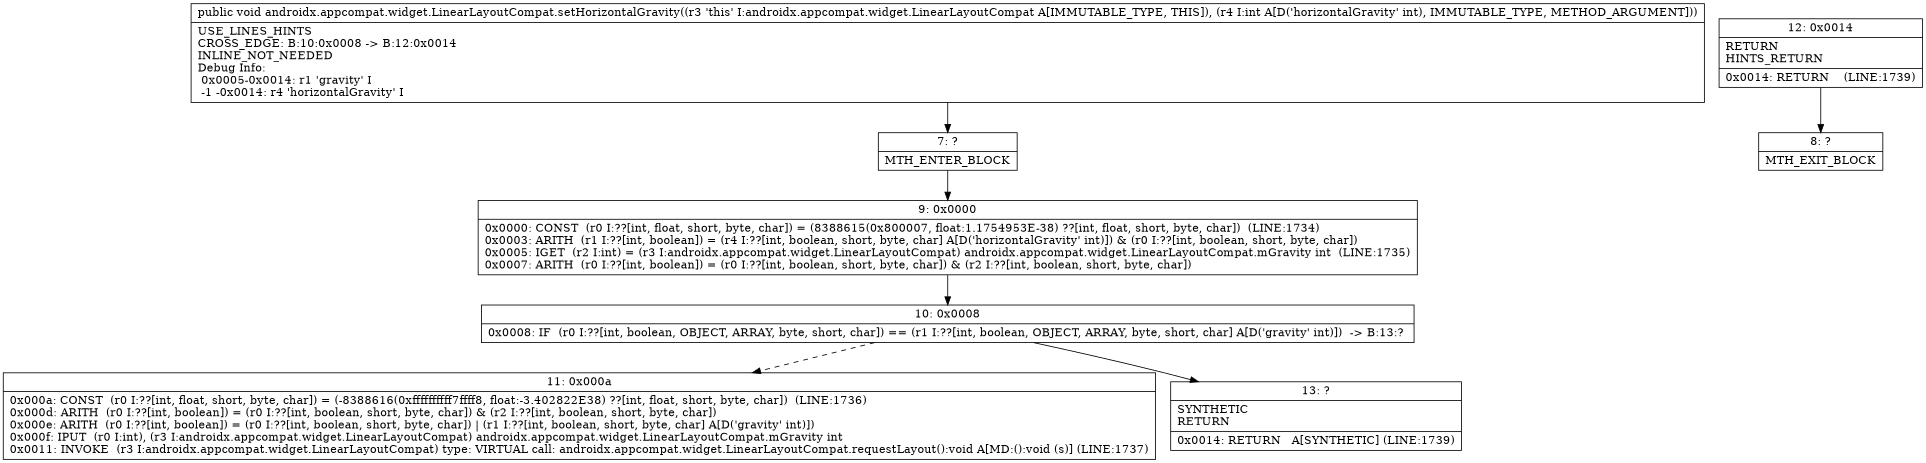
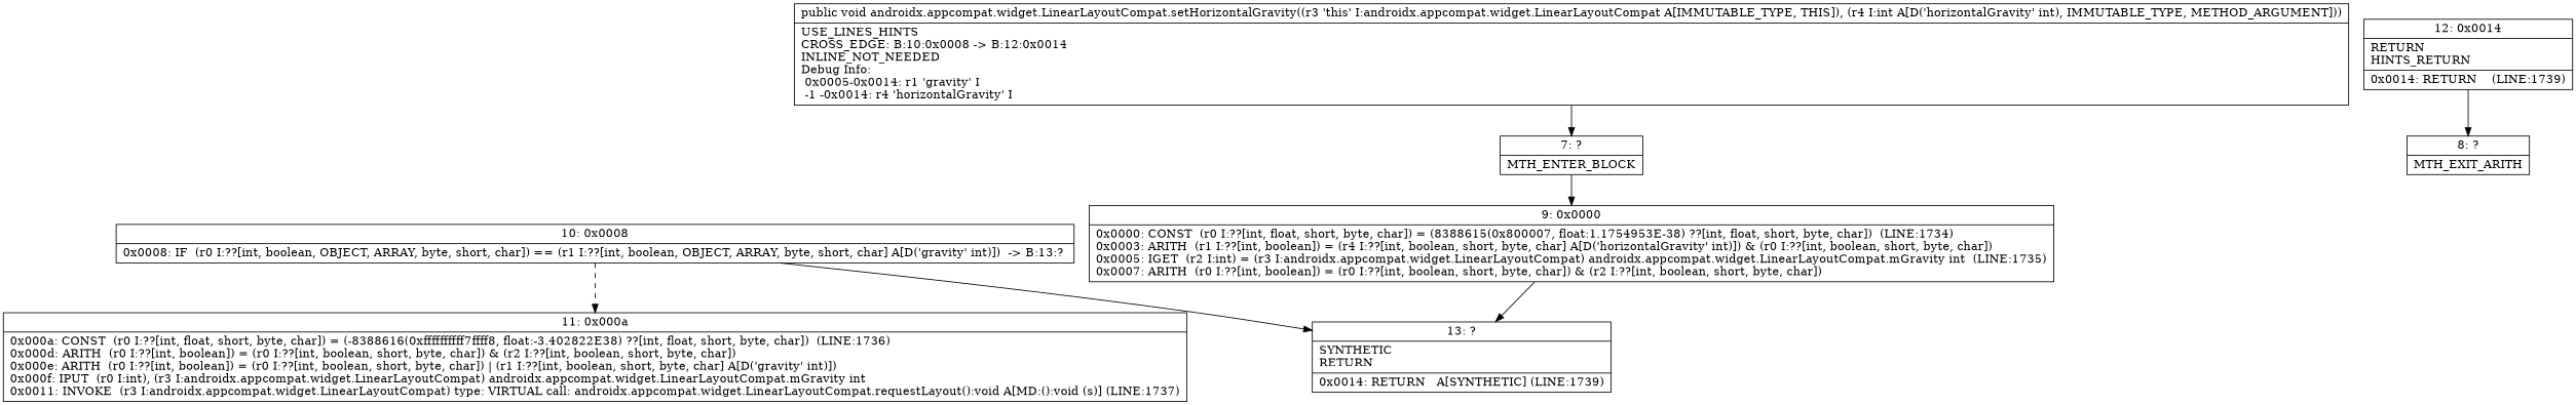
  digraph {
    node [shape=record]
    n1 [label="{7\:\ ?|MTH_ENTER_BLOCK\l}"]
    n2 [label="{9\:\ 0x0000|0x0000: CONST  (r0 I:??[int, float, short, byte, char]) = (8388615(0x800007, float:1.1754953E\-38) ??[int, float, short, byte, char])  (LINE:1734)\l0x0003: ARITH  (r1 I:??[int, boolean]) = (r4 I:??[int, boolean, short, byte, char] A[D('horizontalGravity' int)]) & (r0 I:??[int, boolean, short, byte, char]) \l0x0005: IGET  (r2 I:int) = (r3 I:androidx.appcompat.widget.LinearLayoutCompat) androidx.appcompat.widget.LinearLayoutCompat.mGravity int  (LINE:1735)\l0x0007: ARITH  (r0 I:??[int, boolean]) = (r0 I:??[int, boolean, short, byte, char]) & (r2 I:??[int, boolean, short, byte, char]) \l}"]
    n3 [label="{10\:\ 0x0008|0x0008: IF  (r0 I:??[int, boolean, OBJECT, ARRAY, byte, short, char]) == (r1 I:??[int, boolean, OBJECT, ARRAY, byte, short, char] A[D('gravity' int)])  \-\> B:13:? \l}"]
    n4 [label="{11\:\ 0x000a|0x000a: CONST  (r0 I:??[int, float, short, byte, char]) = (\-8388616(0xffffffffff7ffff8, float:\-3.402822E38) ??[int, float, short, byte, char])  (LINE:1736)\l0x000d: ARITH  (r0 I:??[int, boolean]) = (r0 I:??[int, boolean, short, byte, char]) & (r2 I:??[int, boolean, short, byte, char]) \l0x000e: ARITH  (r0 I:??[int, boolean]) = (r0 I:??[int, boolean, short, byte, char]) \| (r1 I:??[int, boolean, short, byte, char] A[D('gravity' int)]) \l0x000f: IPUT  (r0 I:int), (r3 I:androidx.appcompat.widget.LinearLayoutCompat) androidx.appcompat.widget.LinearLayoutCompat.mGravity int \l0x0011: INVOKE  (r3 I:androidx.appcompat.widget.LinearLayoutCompat) type: VIRTUAL call: androidx.appcompat.widget.LinearLayoutCompat.requestLayout():void A[MD:():void (s)] (LINE:1737)\l}"]
    n5 [label="{13\:\ ?|SYNTHETIC\lRETURN\l|0x0014: RETURN   A[SYNTHETIC] (LINE:1739)\l}"]
    n6 [label="{12\:\ 0x0014|RETURN\lHINTS_RETURN\l|0x0014: RETURN    (LINE:1739)\l}"]
-   n7 [label="{8\:\ ?|MTH_EXIT_BLOCK\l}"]
+   n7 [label="{8\:\ ?|MTH_EXIT_ARITH\l}"]
    n8 [label="{public void androidx.appcompat.widget.LinearLayoutCompat.setHorizontalGravity((r3 'this' I:androidx.appcompat.widget.LinearLayoutCompat A[IMMUTABLE_TYPE, THIS]), (r4 I:int A[D('horizontalGravity' int), IMMUTABLE_TYPE, METHOD_ARGUMENT]))  | USE_LINES_HINTS\lCROSS_EDGE: B:10:0x0008 \-\> B:12:0x0014\lINLINE_NOT_NEEDED\lDebug Info:\l  0x0005\-0x0014: r1 'gravity' I\l  \-1 \-0x0014: r4 'horizontalGravity' I\l}"]
    n1 -> n2
-   n2 -> n3
+   n2 -> n5
    n3 -> n4 [style=dashed]
    n3 -> n5
    n6 -> n7
    n8 -> n1
  }
